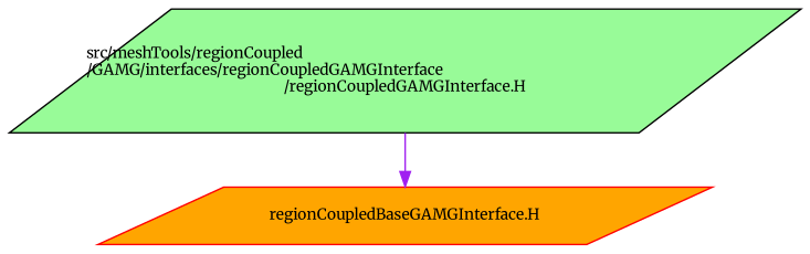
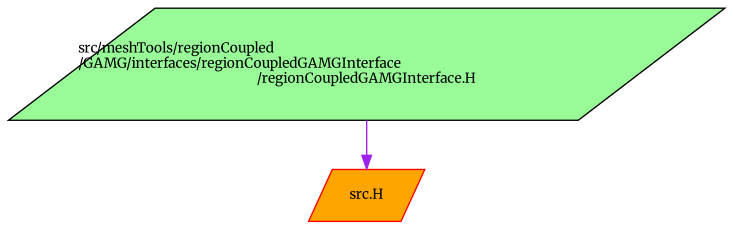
  digraph {
    fontname=Merriweather
    node [fontname=Merriweather fontsize=10 shape=parallelogram style=filled]
    n1 [color=black fillcolor=palegreen fontcolor=black height=0.2 label="src/meshTools/regionCoupled\l/GAMG/interfaces/regionCoupledGAMGInterface\l/regionCoupledGAMGInterface.H" width=0.4]
-   n2 [color=red height=0.2 label="regionCoupledBaseGAMGInterface.H" width=0.4 fillcolor=orange]
+   n2 [color=red height=0.2 label="src.H" width=0.4 fillcolor=orange]
    n1 -> n2 [color=purple fontname=Merriweather fontsize=10 labelfontname=FreeSans labelfontsize=10 style=solid]
  }
